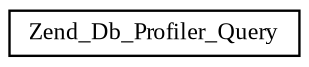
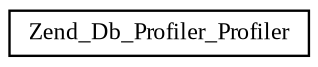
  digraph {
    rankdir=LR
    fontname="Liberation Serif"
-   n1 [color=black fillcolor=white fontname="Liberation Serif" fontsize=10 height=0.2 label=Zend_Db_Profiler_Query shape=record style=filled width=0.4]
+   n1 [color=black fillcolor=white fontname="Liberation Serif" fontsize=10 height=0.2 label=Zend_Db_Profiler_Profiler shape=record style=filled width=0.4]
  }
